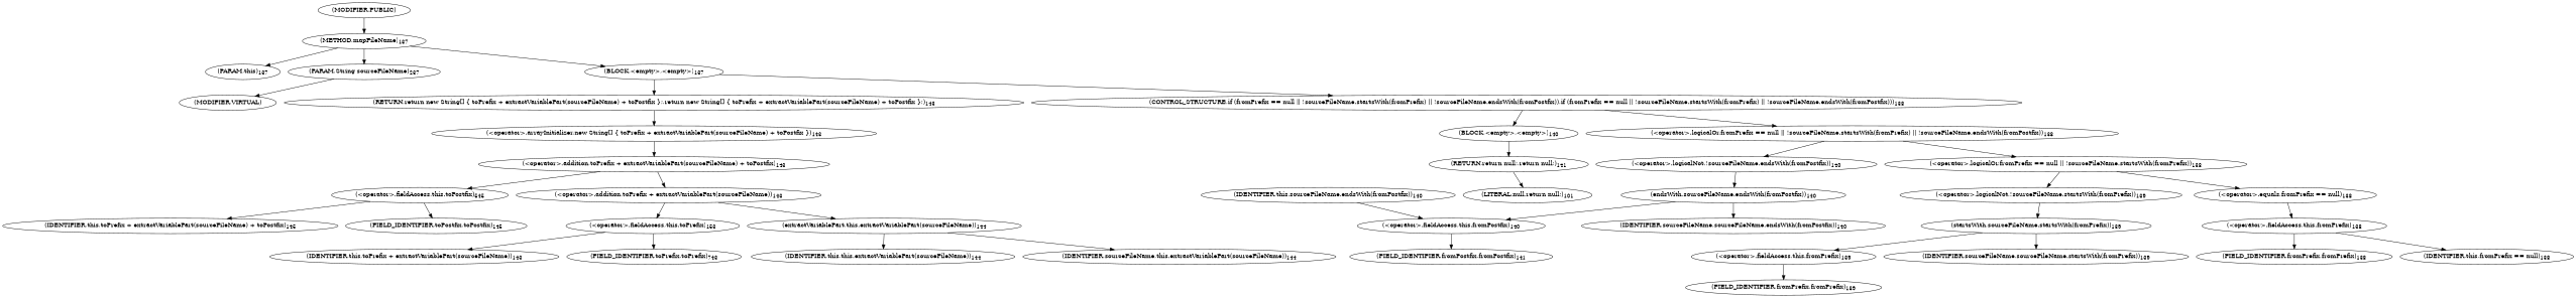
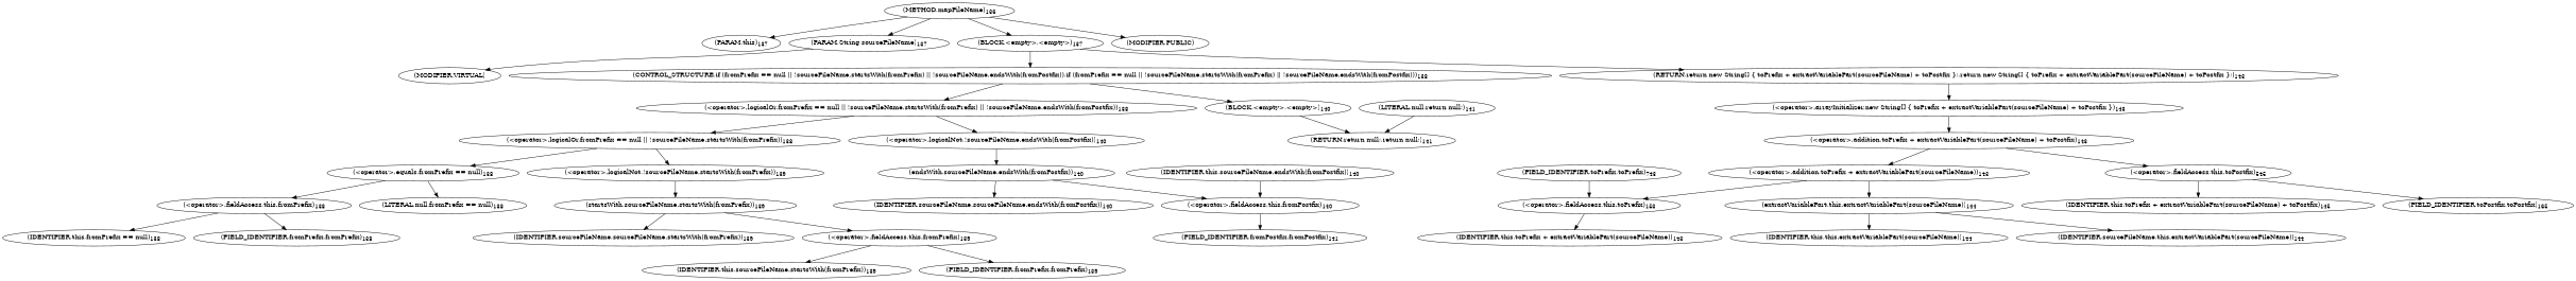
  digraph {
-   n1 [label=<(METHOD,mapFileName)<SUB>137</SUB>>]
+   n1 [label=<(METHOD,mapFileName)<SUB>136</SUB>>]
    n2 [label=<(PARAM,this)<SUB>137</SUB>>]
-   n3 [label=<(PARAM,String sourceFileName)<SUB>237</SUB>>]
+   n3 [label=<(PARAM,String sourceFileName)<SUB>137</SUB>>]
    n4 [label=<(BLOCK,&lt;empty&gt;,&lt;empty&gt;)<SUB>137</SUB>>]
    n5 [label=<(MODIFIER,PUBLIC)>]
    n6 [label=<(MODIFIER,VIRTUAL)>]
    n7 [label=<(CONTROL_STRUCTURE,if (fromPrefix == null || !sourceFileName.startsWith(fromPrefix) || !sourceFileName.endsWith(fromPostfix)),if (fromPrefix == null || !sourceFileName.startsWith(fromPrefix) || !sourceFileName.endsWith(fromPostfix)))<SUB>138</SUB>>]
    n8 [label=<(RETURN,return new String[] { toPrefix + extractVariablePart(sourceFileName) + toPostfix };,return new String[] { toPrefix + extractVariablePart(sourceFileName) + toPostfix };)<SUB>143</SUB>>]
    n9 [label=<(&lt;operator&gt;.logicalOr,fromPrefix == null || !sourceFileName.startsWith(fromPrefix) || !sourceFileName.endsWith(fromPostfix))<SUB>138</SUB>>]
    n10 [label=<(BLOCK,&lt;empty&gt;,&lt;empty&gt;)<SUB>140</SUB>>]
    n11 [label=<(&lt;operator&gt;.arrayInitializer,new String[] { toPrefix + extractVariablePart(sourceFileName) + toPostfix })<SUB>143</SUB>>]
    n12 [label=<(&lt;operator&gt;.logicalOr,fromPrefix == null || !sourceFileName.startsWith(fromPrefix))<SUB>138</SUB>>]
    n13 [label=<(&lt;operator&gt;.logicalNot,!sourceFileName.endsWith(fromPostfix))<SUB>140</SUB>>]
    n14 [label=<(RETURN,return null;,return null;)<SUB>141</SUB>>]
    n15 [label=<(&lt;operator&gt;.equals,fromPrefix == null)<SUB>138</SUB>>]
    n16 [label=<(&lt;operator&gt;.logicalNot,!sourceFileName.startsWith(fromPrefix))<SUB>139</SUB>>]
    n17 [label=<(endsWith,sourceFileName.endsWith(fromPostfix))<SUB>140</SUB>>]
    n18 [label=<(&lt;operator&gt;.fieldAccess,this.fromPrefix)<SUB>138</SUB>>]
+   n19 [label=<(LITERAL,null,fromPrefix == null)<SUB>138</SUB>>]
    n20 [label=<(startsWith,sourceFileName.startsWith(fromPrefix))<SUB>139</SUB>>]
    n21 [label=<(IDENTIFIER,this,fromPrefix == null)<SUB>138</SUB>>]
    n22 [label=<(FIELD_IDENTIFIER,fromPrefix,fromPrefix)<SUB>138</SUB>>]
    n23 [label=<(IDENTIFIER,sourceFileName,sourceFileName.startsWith(fromPrefix))<SUB>139</SUB>>]
    n24 [label=<(&lt;operator&gt;.fieldAccess,this.fromPrefix)<SUB>139</SUB>>]
+   n25 [label=<(IDENTIFIER,this,sourceFileName.startsWith(fromPrefix))<SUB>139</SUB>>]
    n26 [label=<(FIELD_IDENTIFIER,fromPrefix,fromPrefix)<SUB>139</SUB>>]
    n27 [label=<(IDENTIFIER,sourceFileName,sourceFileName.endsWith(fromPostfix))<SUB>140</SUB>>]
    n28 [label=<(&lt;operator&gt;.fieldAccess,this.fromPostfix)<SUB>140</SUB>>]
    n29 [label=<(FIELD_IDENTIFIER,fromPostfix,fromPostfix)<SUB>141</SUB>>]
    n30 [label=<(IDENTIFIER,this,sourceFileName.endsWith(fromPostfix))<SUB>140</SUB>>]
-   n31 [label=<(LITERAL,null,return null;)<SUB>101</SUB>>]
+   n31 [label=<(LITERAL,null,return null;)<SUB>141</SUB>>]
    n32 [label=<(&lt;operator&gt;.addition,toPrefix + extractVariablePart(sourceFileName) + toPostfix)<SUB>143</SUB>>]
    n33 [label=<(&lt;operator&gt;.addition,toPrefix + extractVariablePart(sourceFileName))<SUB>143</SUB>>]
    n34 [label=<(&lt;operator&gt;.fieldAccess,this.toPostfix)<SUB>545</SUB>>]
    n35 [label=<(&lt;operator&gt;.fieldAccess,this.toPrefix)<SUB>153</SUB>>]
    n36 [label=<(extractVariablePart,this.extractVariablePart(sourceFileName))<SUB>144</SUB>>]
    n37 [label=<(IDENTIFIER,this,toPrefix + extractVariablePart(sourceFileName) + toPostfix)<SUB>145</SUB>>]
-   n38 [label=<(FIELD_IDENTIFIER,toPostfix,toPostfix)<SUB>145</SUB>>]
+   n38 [label=<(FIELD_IDENTIFIER,toPostfix,toPostfix)<SUB>165</SUB>>]
    n39 [label=<(IDENTIFIER,this,toPrefix + extractVariablePart(sourceFileName))<SUB>143</SUB>>]
    n40 [label=<(FIELD_IDENTIFIER,toPrefix,toPrefix)<SUB>743</SUB>>]
    n41 [label=<(IDENTIFIER,this,this.extractVariablePart(sourceFileName))<SUB>144</SUB>>]
    n42 [label=<(IDENTIFIER,sourceFileName,this.extractVariablePart(sourceFileName))<SUB>144</SUB>>]
    n1 -> n2
    n1 -> n3
    n1 -> n4
-   n5 -> n1
+   n1 -> n5
    n3 -> n6
    n4 -> n7
    n4 -> n8
    n7 -> n9
    n7 -> n10
    n8 -> n11
    n9 -> n12
    n9 -> n13
    n10 -> n14
    n11 -> n32
    n12 -> n15
    n12 -> n16
    n13 -> n17
-   n14 -> n31
+   n31 -> n14
    n15 -> n18
+   n15 -> n19
    n16 -> n20
    n17 -> n27
    n17 -> n28
    n18 -> n21
    n18 -> n22
    n20 -> n23
    n20 -> n24
+   n24 -> n25
    n24 -> n26
    n28 -> n29
    n30 -> n28
    n32 -> n33
    n32 -> n34
    n33 -> n35
    n33 -> n36
    n34 -> n37
    n34 -> n38
    n35 -> n39
-   n35 -> n40
+   n40 -> n35
    n36 -> n41
    n36 -> n42
  }
